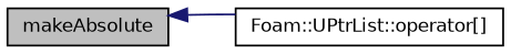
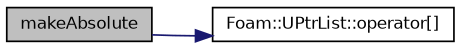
  digraph {
    rankdir=LR
    node [color=black fontname=Helvetica fontsize=10 shape=record]
    n1 [fillcolor=grey75 fontcolor=black height=0.2 label=makeAbsolute style=filled width=0.4]
    n2 [height=0.2 label="Foam::UPtrList::operator[]" width=0.4]
-   n2 -> n1 [color=midnightblue fontname=Helvetica fontsize=10 labelfontname=Helvetica labelfontsize=10 style=solid]
+   n1 -> n2 [color=midnightblue fontname=Helvetica fontsize=10 labelfontname=Helvetica labelfontsize=10 style=solid]
  }
